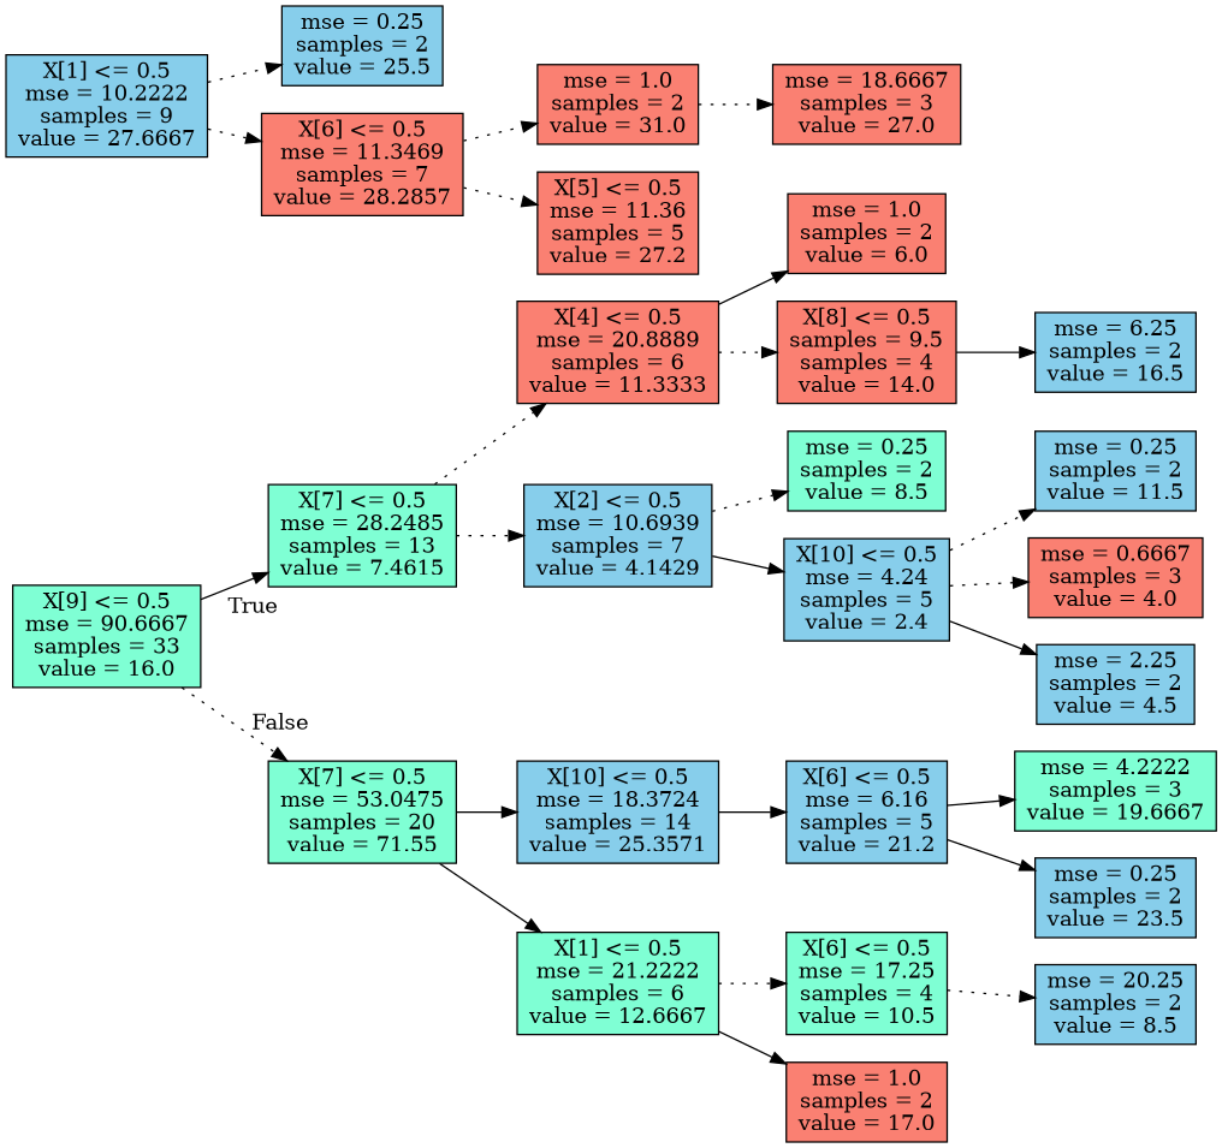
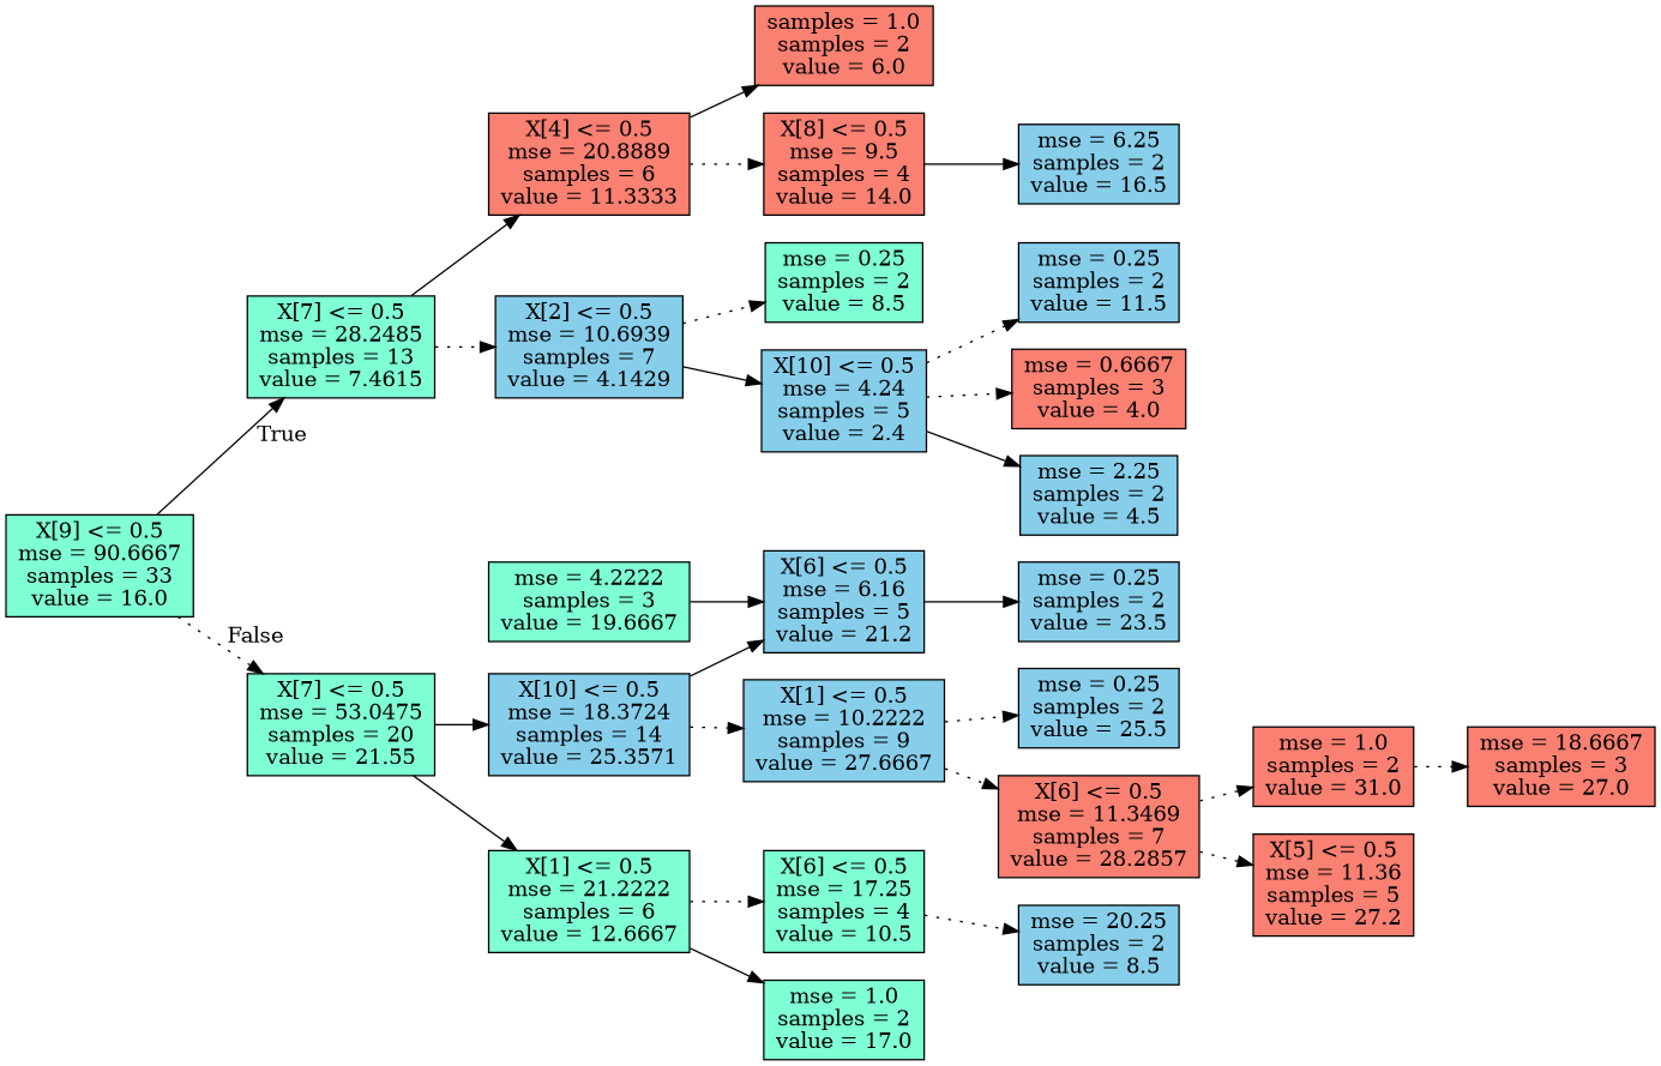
  digraph {
    rankdir=LR
    node [fillcolor=skyblue shape=box style=filled]
    edge [style=dotted]
    n1 [fillcolor=aquamarine label="X[9] <= 0.5\nmse = 90.6667\nsamples = 33\nvalue = 16.0"]
    n2 [fillcolor=aquamarine label="X[7] <= 0.5\nmse = 28.2485\nsamples = 13\nvalue = 7.4615"]
-   n3 [fillcolor=aquamarine label="X[7] <= 0.5\nmse = 53.0475\nsamples = 20\nvalue = 71.55"]
+   n3 [fillcolor=aquamarine label="X[7] <= 0.5\nmse = 53.0475\nsamples = 20\nvalue = 21.55"]
    n4 [fillcolor=salmon label="X[4] <= 0.5\nmse = 20.8889\nsamples = 6\nvalue = 11.3333"]
    n5 [label="X[2] <= 0.5\nmse = 10.6939\nsamples = 7\nvalue = 4.1429"]
    n6 [label="X[10] <= 0.5\nmse = 18.3724\nsamples = 14\nvalue = 25.3571"]
    n7 [fillcolor=aquamarine label="X[1] <= 0.5\nmse = 21.2222\nsamples = 6\nvalue = 12.6667"]
-   n8 [fillcolor=salmon label="mse = 1.0\nsamples = 2\nvalue = 6.0"]
-   n9 [fillcolor=salmon label="X[8] <= 0.5\nsamples = 9.5\nsamples = 4\nvalue = 14.0"]
+   n8 [fillcolor=salmon label="samples = 1.0\nsamples = 2\nvalue = 6.0"]
+   n9 [fillcolor=salmon label="X[8] <= 0.5\nmse = 9.5\nsamples = 4\nvalue = 14.0"]
    n10 [fillcolor=aquamarine label="mse = 0.25\nsamples = 2\nvalue = 8.5"]
    n11 [label="X[10] <= 0.5\nmse = 4.24\nsamples = 5\nvalue = 2.4"]
    n12 [label="mse = 6.25\nsamples = 2\nvalue = 16.5"]
    n13 [label="mse = 0.25\nsamples = 2\nvalue = 11.5"]
    n14 [fillcolor=salmon label="mse = 0.6667\nsamples = 3\nvalue = 4.0"]
    n15 [label="mse = 2.25\nsamples = 2\nvalue = 4.5"]
    n16 [label="X[6] <= 0.5\nmse = 6.16\nsamples = 5\nvalue = 21.2"]
    n17 [label="X[1] <= 0.5\nmse = 10.2222\nsamples = 9\nvalue = 27.6667"]
    n18 [fillcolor=aquamarine label="X[6] <= 0.5\nmse = 17.25\nsamples = 4\nvalue = 10.5"]
-   n19 [fillcolor=salmon label="mse = 1.0\nsamples = 2\nvalue = 17.0"]
+   n19 [fillcolor=aquamarine label="mse = 1.0\nsamples = 2\nvalue = 17.0"]
    n20 [fillcolor=aquamarine label="mse = 4.2222\nsamples = 3\nvalue = 19.6667"]
    n21 [label="mse = 0.25\nsamples = 2\nvalue = 23.5"]
    n22 [label="mse = 0.25\nsamples = 2\nvalue = 25.5"]
    n23 [fillcolor=salmon label="X[6] <= 0.5\nmse = 11.3469\nsamples = 7\nvalue = 28.2857"]
    n24 [fillcolor=salmon label="mse = 1.0\nsamples = 2\nvalue = 31.0"]
    n25 [fillcolor=salmon label="X[5] <= 0.5\nmse = 11.36\nsamples = 5\nvalue = 27.2"]
    n26 [fillcolor=salmon label="mse = 18.6667\nsamples = 3\nvalue = 27.0"]
    n27 [label="mse = 20.25\nsamples = 2\nvalue = 8.5"]
    n1 -> n2 [headlabel=True labelangle=45 labeldistance=2.5 style=solid]
    n1 -> n3 [headlabel=False labelangle=-45 labeldistance=2.5]
-   n2 -> n4
+   n2 -> n4 [style=solid]
    n2 -> n5
    n3 -> n6 [style=solid]
    n3 -> n7 [style=solid]
    n4 -> n8 [style=solid]
    n4 -> n9
    n5 -> n10
    n5 -> n11 [style=solid]
    n6 -> n16 [style=solid]
+   n6 -> n17
    n7 -> n18
    n7 -> n19 [style=solid]
    n9 -> n12 [style=solid]
    n11 -> n13
    n11 -> n14
    n11 -> n15 [style=solid]
-   n16 -> n20 [style=solid]
+   n20 -> n16 [style=solid]
    n16 -> n21 [style=solid]
    n17 -> n22
    n17 -> n23
    n18 -> n27
    n23 -> n24
    n23 -> n25
    n24 -> n26
  }
